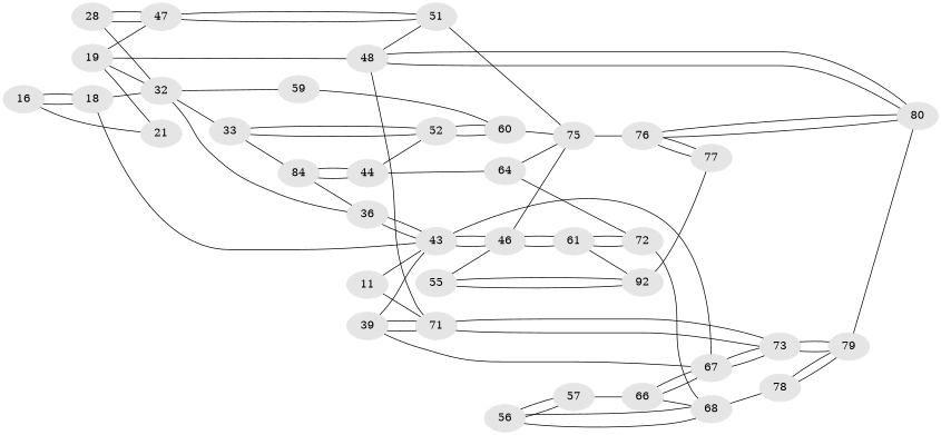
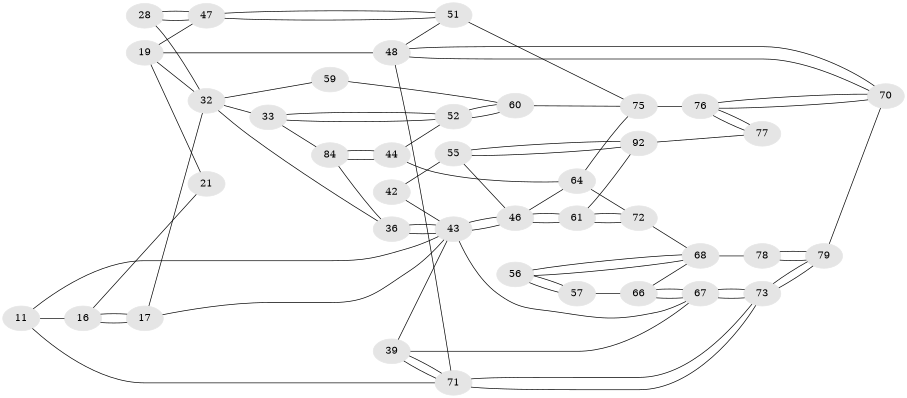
  graph {
    rankdir=LR
    node [color=gray90 style=filled]
    11 [super="+4"]
    16 [super="+8+10"]
    43 [super="+40+36"]
    71 [super="+3"]
-   17 [label=18]
+   17
    21 [super="+20"]
    67 [super="+38+53"]
    46
    73
    32 [super="+29"]
    19 [super="+18+15"]
    47 [super="+25+24"]
    48 [super="+2"]
    33
    n15 [label=36 super="+30"]
    59 [super="+58"]
    51 [super="+50"]
-   80
+   80 [label=70]
    28
    n20 [label=84]
    52
    60
    44
    64 [super="+45"]
    39 [super="+13"]
+   42 [super="+41"]
    55
    n28 [label=92]
    61
    75 [super="+63"]
    72
    76
    66 [super="+65"]
    57
    56
    68
    77 [super="+74+69"]
    78 [super="+70"]
    79
+   11 -- 16 [weight=2]
    11 -- 43
    11 -- 71
    16 -- 17 [weight=2]
    16 -- 17
    16 -- 21 [weight=2]
    43 -- 67
    43 -- 46
    43 -- 46
    71 -- 73
    71 -- 73
    17 -- 43
    17 -- 32
    67 -- 73
    67 -- 73
-   46 -- 75
+   46 -- 64
    46 -- 61
    46 -- 61
    73 -- 79
    73 -- 79
    32 -- 33
    32 -- n15
    32 -- 59
    19 -- 21 [weight=2]
    19 -- 32
    19 -- 47 [weight=2]
    19 -- 48 [weight=2]
    47 -- 51
    47 -- 51
    48 -- 71 [weight=2]
    48 -- 51
    48 -- 80
    48 -- 80
    33 -- n20
    33 -- 52
    33 -- 52
    n15 -- 43 [weight=2]
    n15 -- 43
    59 -- 60
    51 -- 75
    28 -- 32
    28 -- 47 [weight=2]
    28 -- 47
    n20 -- n15
    n20 -- 44
    n20 -- 44
    52 -- 60
    52 -- 60
    60 -- 75
    44 -- 52
    44 -- 64
    64 -- 75
    64 -- 72
    39 -- 43
    39 -- 71 [weight=2]
    39 -- 71
    39 -- 67
+   42 -- 43 [weight=2]
+   42 -- 55
    55 -- 46
    55 -- n28
    55 -- n28
    n28 -- 77
    61 -- n28
    61 -- 72
    61 -- 72
    75 -- 76
    72 -- 68
    76 -- 80
    76 -- 80
    76 -- 77
    76 -- 77
    66 -- 67 [weight=2]
    66 -- 67
    66 -- 68
    57 -- 66
    56 -- 57
    56 -- 57
    56 -- 68
    56 -- 68
    68 -- 78
    78 -- 79
    78 -- 79
    79 -- 80
  }
